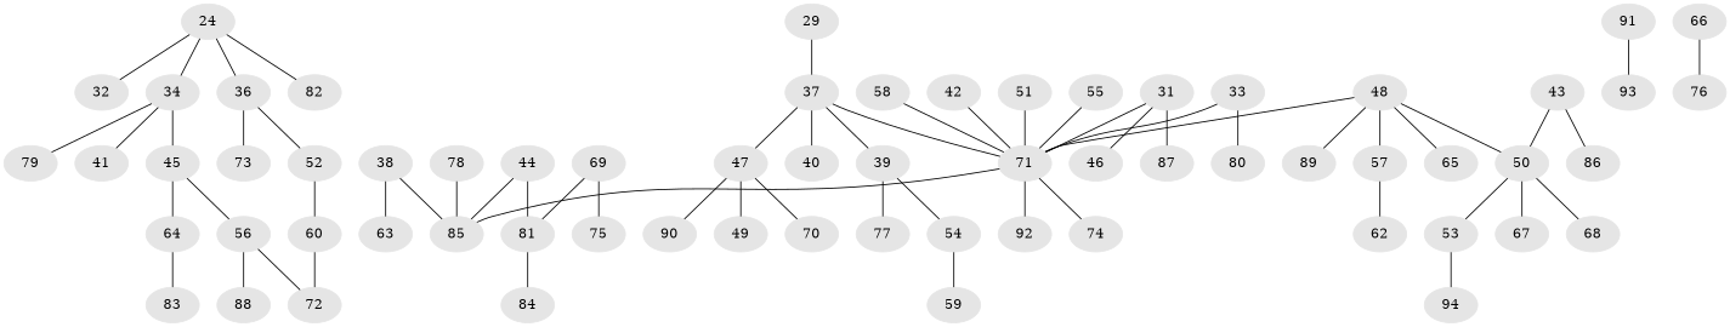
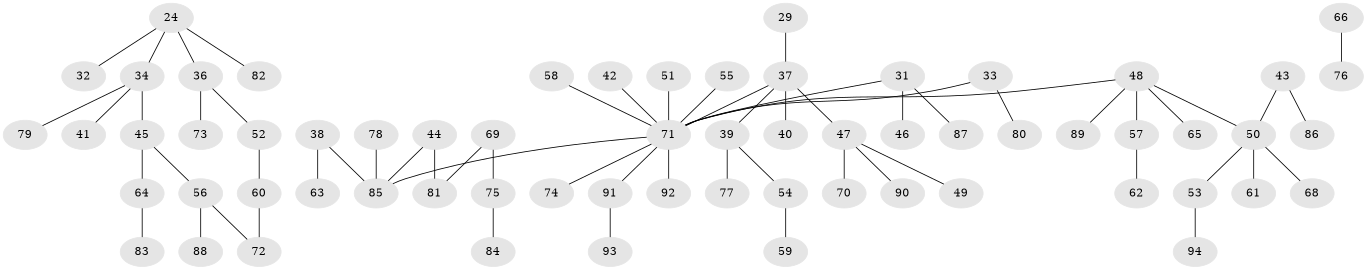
  graph {
    node [color=gray90 style=filled]
    24 [super="+1"]
    32
    34 [super="+9+14+16"]
    36
    82
    41
    45 [super="+25+30"]
    79
    52
    73
    71 [super="+35"]
    85 [super="+17"]
    74
    91
    92
    37 [super="+20+21"]
    39
    40
    47
    29
    31
    46
    87
    33
    80
    56
    64
    60
    54
    77
    49
    70
    90
    38
    63
    59
    42
    50 [super="+27"]
    53
-   67
+   67 [label=61]
    68
    43
    86
    44 [super="+12"]
    81 [super="+13"]
    84
    88
    72
    83
    48 [super="+7"]
    57
    65
    89
    62
    94
    51
    55
    66
    76
    58
    69
    75
    93
    78
    24 -- 32
    24 -- 34
    24 -- 36
    24 -- 82
    34 -- 41
    34 -- 45
    34 -- 79
    36 -- 52
    36 -- 73
    45 -- 56
    45 -- 64
    52 -- 60
    71 -- 85
    71 -- 74
+   71 -- 91
    71 -- 92
    91 -- 93
    37 -- 71
    37 -- 39
    37 -- 40
    37 -- 47
    39 -- 54
    39 -- 77
    47 -- 49
    47 -- 70
    47 -- 90
    29 -- 37
    31 -- 71
    31 -- 46
    31 -- 87
    33 -- 71
    33 -- 80
    56 -- 88
    56 -- 72
    64 -- 83
    60 -- 72
    54 -- 59
    38 -- 85
    38 -- 63
    42 -- 71
    50 -- 53
    50 -- 67
    50 -- 68
    53 -- 94
    43 -- 50
    43 -- 86
    44 -- 85
    44 -- 81
-   81 -- 84
+   75 -- 84
    48 -- 71
    48 -- 50
    48 -- 57
    48 -- 65
    48 -- 89
    57 -- 62
    51 -- 71
    55 -- 71
    66 -- 76
    58 -- 71
    69 -- 81
    69 -- 75
    78 -- 85
  }
